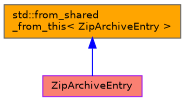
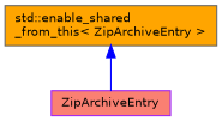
  digraph {
    node [fontname=Helvetica fontsize=10 shape=record style=filled]
    n1 [color=purple fillcolor=salmon fontcolor=black height=0.2 label=ZipArchiveEntry width=0.4]
-   n2 [color=gray40 fillcolor=orange height=0.2 label="std::from_shared\l_from_this\< ZipArchiveEntry \>" width=0.4]
+   n2 [color=gray40 fillcolor=orange height=0.2 label="std::enable_shared\l_from_this\< ZipArchiveEntry \>" width=0.4]
    n2 -> n1 [color=blue dir=back fontname=Helvetica fontsize=10 labelfontname=Helvetica labelfontsize=10 style=solid]
  }
